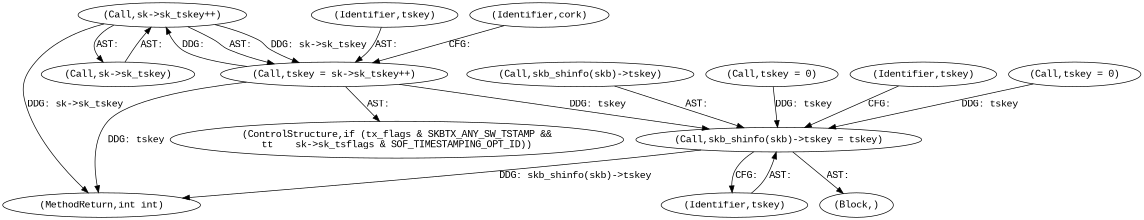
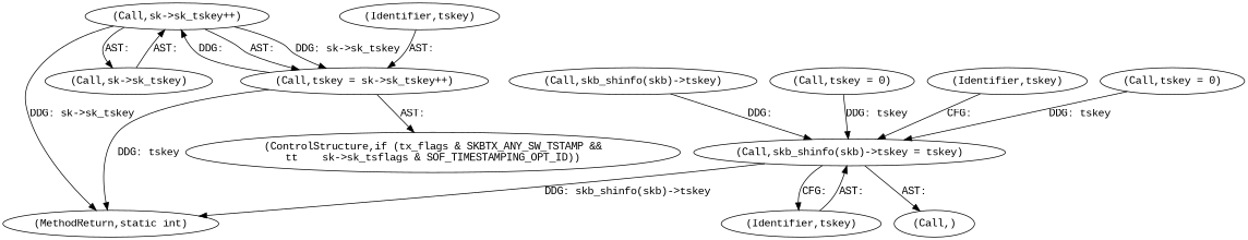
  digraph {
    fontname="Liberation Mono"
    node [fontname="Liberation Mono"]
    edge [fontname="Liberation Mono"]
    n1 [label="(Call,sk->sk_tskey++)"]
    n2 [label="(Call,tskey = sk->sk_tskey++)"]
-   n3 [label="(MethodReturn,int int)"]
+   n3 [label="(MethodReturn,static int)"]
    n4 [label="(Call,sk->sk_tskey)"]
    n5 [label="(Call,skb_shinfo(skb)->tskey = tskey)"]
    n6 [label="(ControlStructure,if (tx_flags & SKBTX_ANY_SW_TSTAMP &&\n\t\t    sk->sk_tsflags & SOF_TIMESTAMPING_OPT_ID))"]
-   n7 [label="(Block,)"]
+   n7 [label="(Call,)"]
    n8 [label="(Identifier,tskey)"]
    n9 [label="(Identifier,tskey)"]
    n10 [label="(Call,skb_shinfo(skb)->tskey)"]
    n11 [label="(Call,tskey = 0)"]
    n12 [label="(Identifier,tskey)"]
-   n13 [label="(Identifier,cork)"]
    n14 [label="(Call,tskey = 0)"]
    n1 -> n2 [label="AST: "]
    n1 -> n2 [label="DDG: sk->sk_tskey"]
    n1 -> n3 [label="DDG: sk->sk_tskey"]
    n1 -> n4 [label="AST: "]
    n2 -> n1 [label="DDG: "]
    n2 -> n3 [label="DDG: tskey"]
-   n2 -> n5 [label="DDG: tskey"]
    n2 -> n6 [label="AST: "]
    n4 -> n1 [label="AST: "]
    n5 -> n3 [label="DDG: skb_shinfo(skb)->tskey"]
    n5 -> n7 [label="AST: "]
    n5 -> n8 [label="CFG: "]
    n8 -> n5 [label="AST: "]
    n9 -> n2 [label="AST: "]
-   n10 -> n5 [label="AST: "]
+   n10 -> n5 [label="DDG: "]
    n11 -> n5 [label="DDG: tskey"]
    n12 -> n5 [label="CFG: "]
-   n13 -> n2 [label="CFG: "]
    n14 -> n5 [label="DDG: tskey"]
  }
